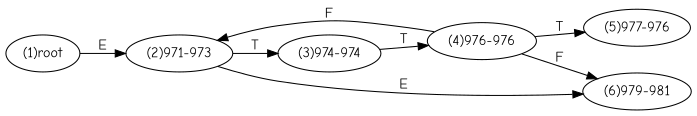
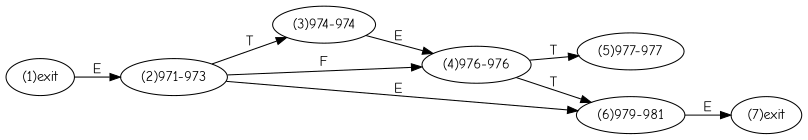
  digraph {
    fontname="Comic Neue"
    rankdir=LR
    node [fontname="Comic Neue"]
    edge [fontname="Comic Neue"]
-   n1 [label="(1)root"]
+   n1 [label="(1)exit"]
    n2 [label="(2)971-973"]
    n3 [label="(3)974-974"]
    n4 [label="(4)976-976"]
    n5 [label="(6)979-981"]
-   n6 [label="(5)977-976"]
+   n6 [label="(5)977-977"]
+   n7 [label="(7)exit"]
    n1 -> n2 [label=E]
    n2 -> n3 [label=T]
-   n4 -> n2 [label=F]
+   n2 -> n4 [label=F]
    n2 -> n5 [label=E]
-   n3 -> n4 [label=T]
-   n4 -> n5 [label=F]
+   n3 -> n4 [label=E]
+   n4 -> n5 [label=T]
    n4 -> n6 [label=T]
+   n5 -> n7 [label=E]
  }
